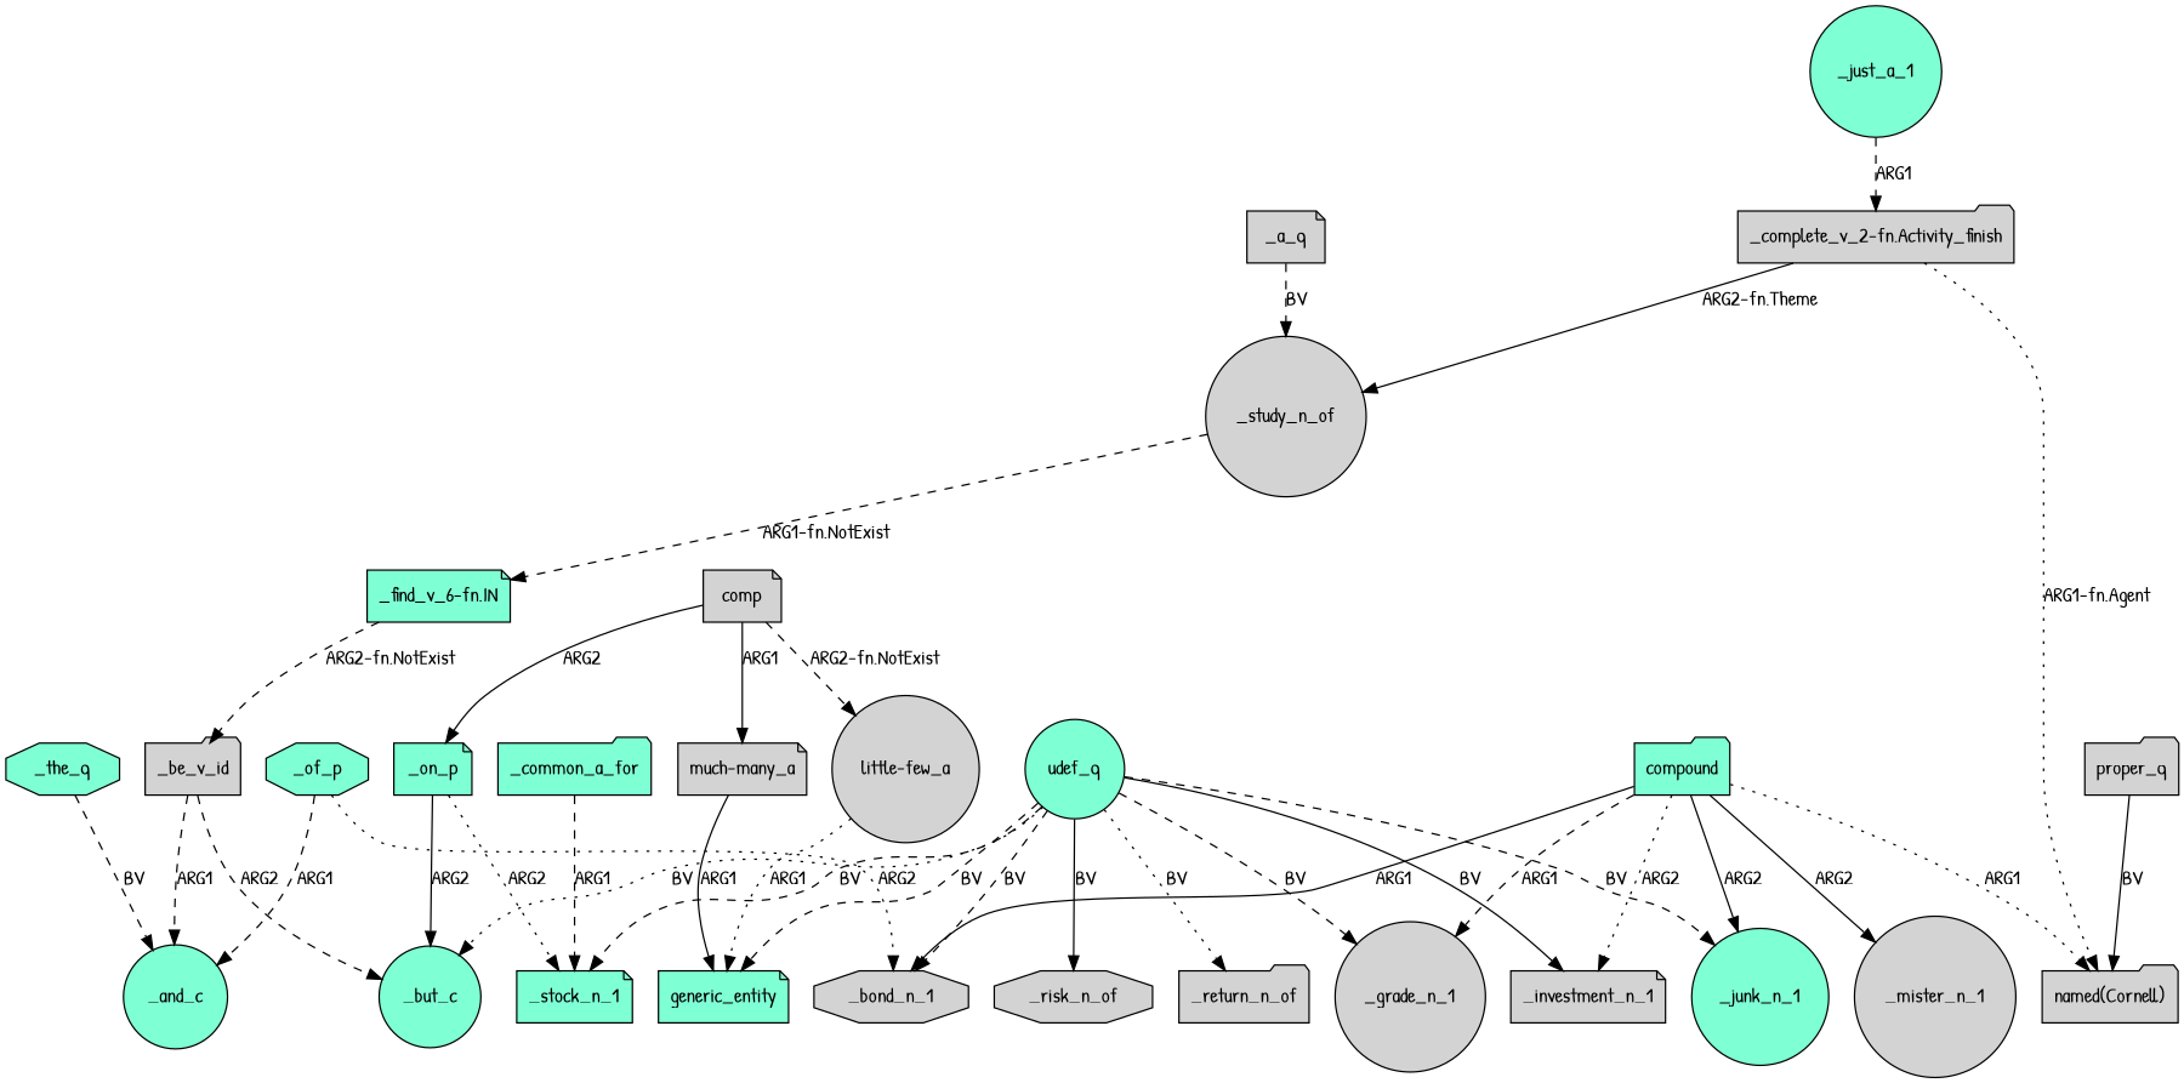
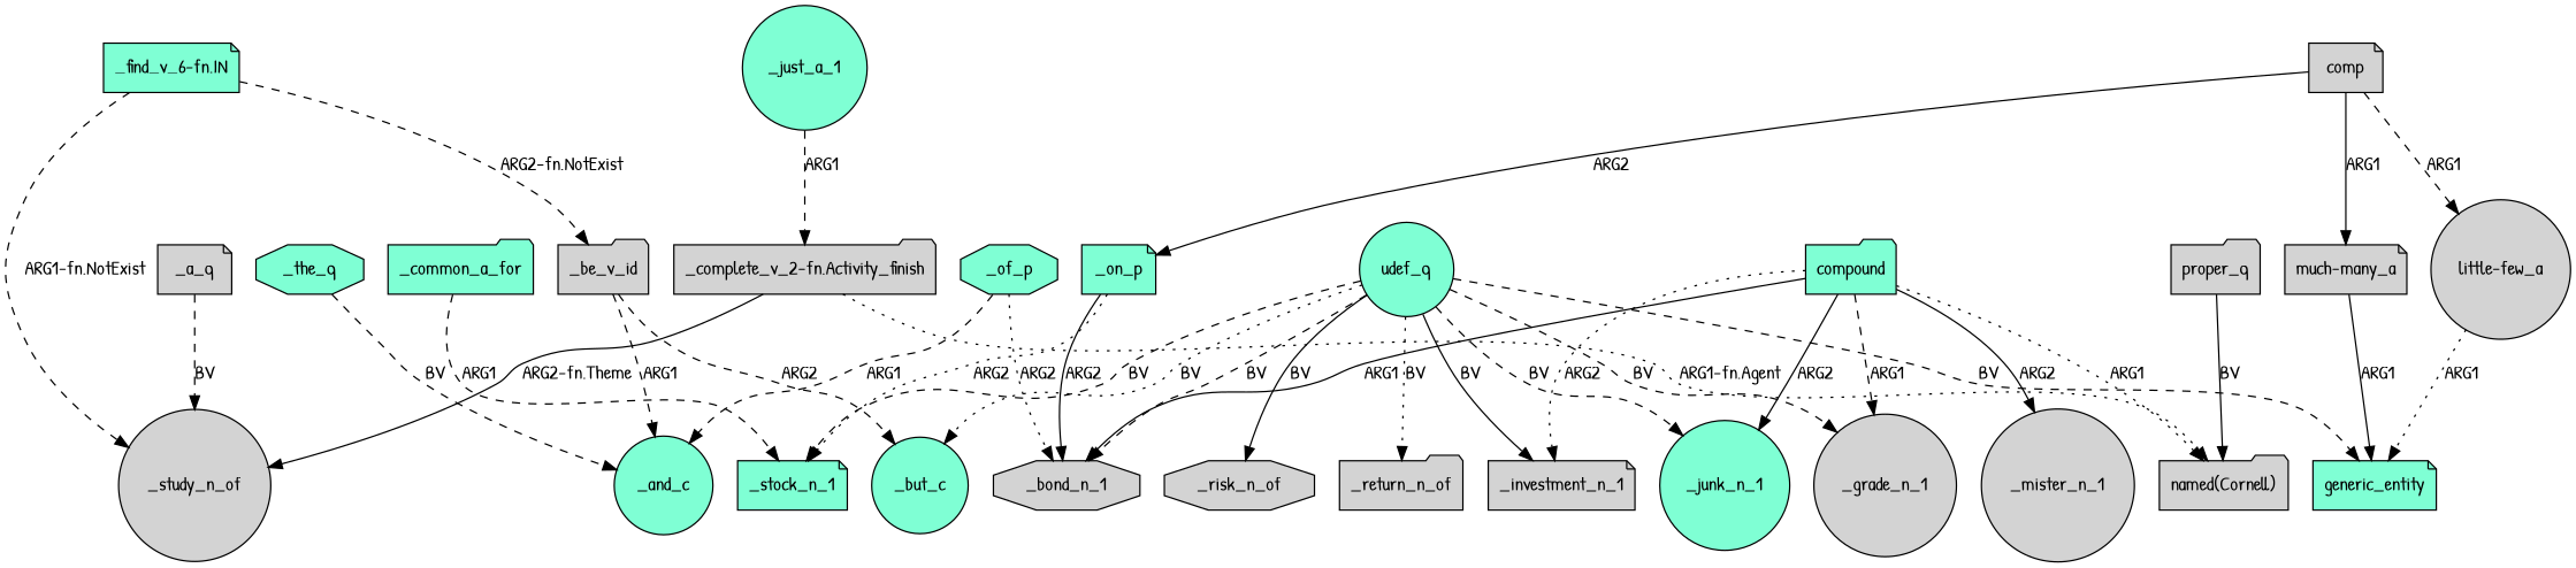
  digraph {
    fontname="Patrick Hand"
    node [fillcolor=lightgrey fontname="Patrick Hand" shape=circle style=filled]
    edge [fontname="Patrick Hand" style=dashed]
    udef_q [fillcolor=aquamarine]
    _risk_n_of [shape=octagon]
    _grade_n_1
    generic_entity [fillcolor=aquamarine shape=note]
    _return_n_of [shape=folder]
    _bond_n_1 [shape=octagon]
    _investment_n_1 [shape=note]
    _junk_n_1 [fillcolor=aquamarine]
    _stock_n_1 [fillcolor=aquamarine shape=note]
    _but_c [fillcolor=aquamarine]
    _the_q [fillcolor=aquamarine shape=octagon]
    _and_c [fillcolor=aquamarine]
    _a_q [shape=note]
    _study_n_of
    "much-many_a" [shape=note]
    compound [fillcolor=aquamarine shape=folder]
    _mister_n_1
    "named(Cornell)" [shape=folder]
    n19 [fillcolor=aquamarine label="_find_v_6-fn.IN" shape=note]
    _be_v_id [shape=folder]
    "_complete_v_2-fn.Activity_finish" [shape=folder]
    _of_p [fillcolor=aquamarine shape=octagon]
    proper_q [shape=folder]
    comp [shape=note]
    "little-few_a"
    _on_p [fillcolor=aquamarine shape=note]
    _just_a_1 [fillcolor=aquamarine]
    _common_a_for [fillcolor=aquamarine shape=folder]
    udef_q -> _risk_n_of [label=BV style=solid]
    udef_q -> _grade_n_1 [label=BV]
    udef_q -> generic_entity [label=BV]
    udef_q -> _return_n_of [label=BV style=dotted]
    udef_q -> _bond_n_1 [label=BV]
    udef_q -> _investment_n_1 [label=BV style=solid]
    udef_q -> _junk_n_1 [label=BV]
    udef_q -> _stock_n_1 [label=BV]
    udef_q -> _but_c [label=BV style=dotted]
    _the_q -> _and_c [label=BV]
    _a_q -> _study_n_of [label=BV]
    "much-many_a" -> generic_entity [label=ARG1 style=solid]
    compound -> _grade_n_1 [label=ARG1]
    compound -> _bond_n_1 [label=ARG1 style=solid]
    compound -> _investment_n_1 [label=ARG2 style=dotted]
    compound -> _junk_n_1 [label=ARG2 style=solid]
    compound -> _mister_n_1 [label=ARG2 style=solid]
    compound -> "named(Cornell)" [label=ARG1 style=dotted]
-   _study_n_of -> n19 [label="ARG1-fn.NotExist"]
+   n19 -> _study_n_of [label="ARG1-fn.NotExist"]
    n19 -> _be_v_id [label="ARG2-fn.NotExist"]
    _be_v_id -> _but_c [label=ARG2]
    _be_v_id -> _and_c [label=ARG1]
    "_complete_v_2-fn.Activity_finish" -> _study_n_of [label="ARG2-fn.Theme" style=solid]
    "_complete_v_2-fn.Activity_finish" -> "named(Cornell)" [label="ARG1-fn.Agent" style=dotted]
    _of_p -> _bond_n_1 [label=ARG2 style=dotted]
    _of_p -> _and_c [label=ARG1]
    proper_q -> "named(Cornell)" [label=BV style=solid]
    comp -> "much-many_a" [label=ARG1 style=solid]
-   comp -> "little-few_a" [label="ARG2-fn.NotExist"]
+   comp -> "little-few_a" [label=ARG1]
    comp -> _on_p [label=ARG2 style=solid]
    "little-few_a" -> generic_entity [label=ARG1 style=dotted]
-   _on_p -> _but_c [label=ARG2 style=solid]
+   _on_p -> _bond_n_1 [label=ARG2 style=solid]
    _on_p -> _stock_n_1 [label=ARG2 style=dotted]
    _just_a_1 -> "_complete_v_2-fn.Activity_finish" [label=ARG1]
    _common_a_for -> _stock_n_1 [label=ARG1]
  }
